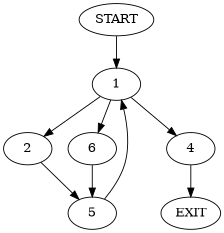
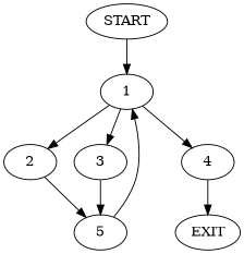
  digraph {
    n1 [label=START]
    1
    2
-   3 [label=6]
+   3
    4
    n6 [label=EXIT]
    5
    n1 -> 1
    1 -> 2
    1 -> 3
    1 -> 4
    2 -> 5
    3 -> 5
    4 -> n6
    5 -> 1
  }
